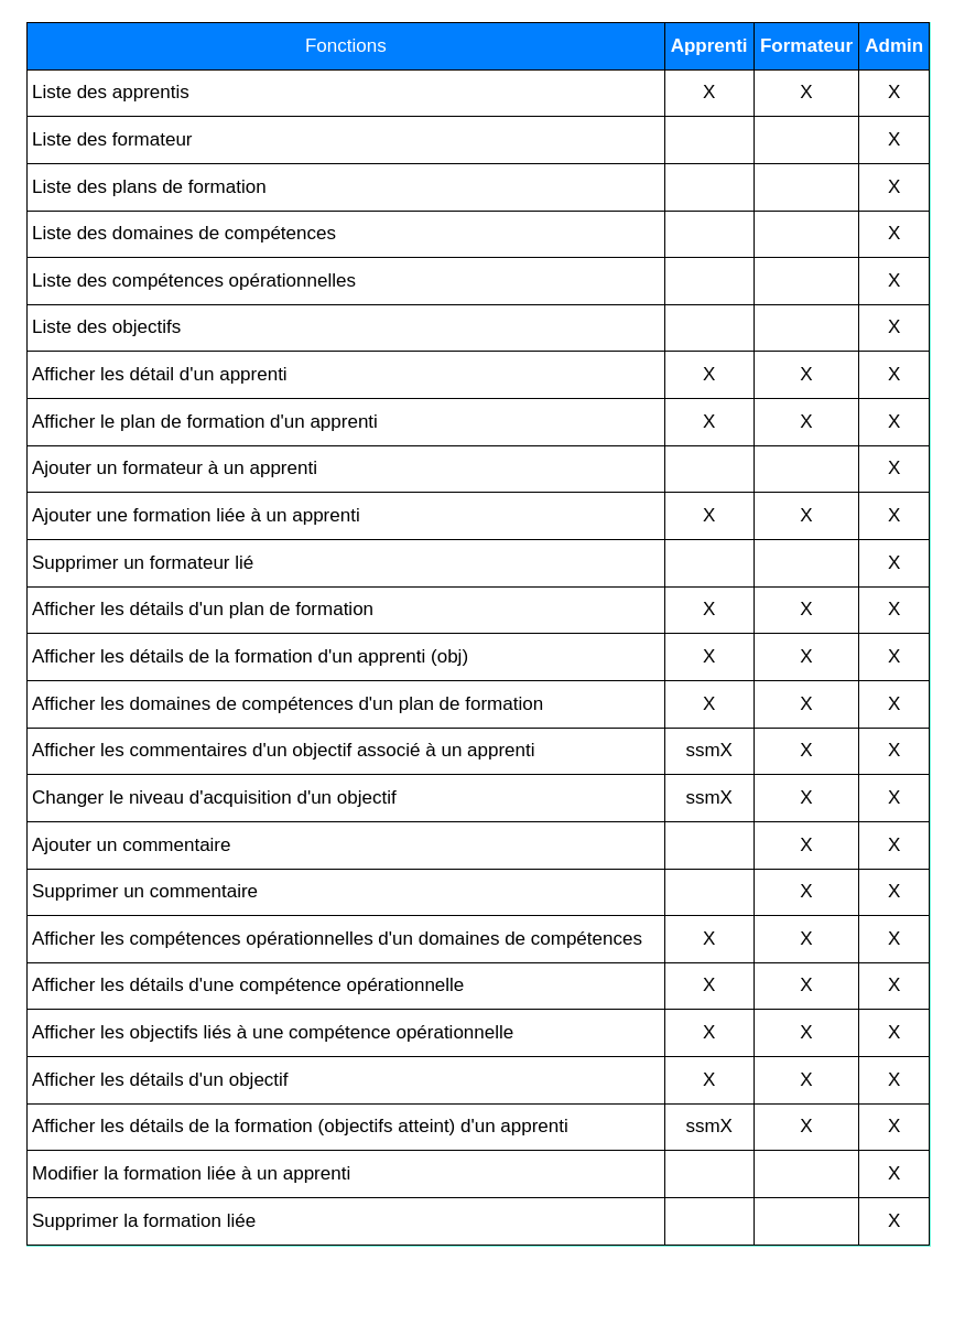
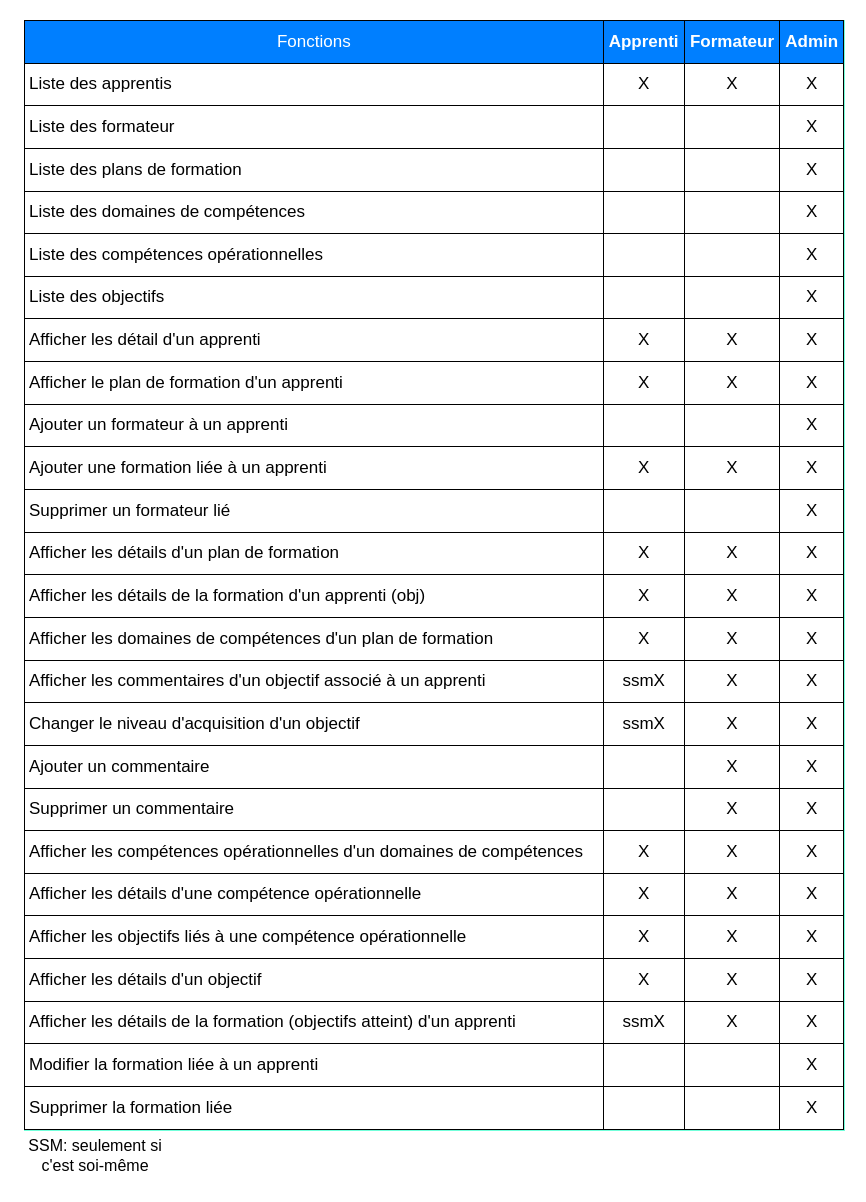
  <mxCell id="0" />
  <mxCell id="1" parent="0" />
  <mxCell id="2" value="&lt;table border=&quot;1&quot; cellpadding=&quot;4&quot; style=&quot;width: 100% ; height: 100% ; border-collapse: collapse ; background-color: rgb(255 , 255 , 255) ; font-size: 17px ; border: 1px solid black&quot; width=&quot;100%&quot;&gt;&lt;tbody style=&quot;font-size: 17px&quot;&gt;&lt;tr style=&quot;color: rgb(255 , 255 , 255) ; border: 1px solid black ; font-size: 17px&quot;&gt;&lt;td style=&quot;text-align: center ; font-size: 17px ; background-color: rgb(0 , 127 , 255)&quot;&gt;Fonctions&lt;/td&gt;&lt;th style=&quot;text-align: center ; font-size: 17px ; background-color: rgb(0 , 127 , 255)&quot;&gt;Apprenti&lt;/th&gt;&lt;th style=&quot;text-align: center ; font-size: 17px ; background-color: rgb(0 , 127 , 255)&quot;&gt;Formateur&lt;/th&gt;&lt;th style=&quot;text-align: center ; font-size: 17px ; background-color: rgb(0 , 127 , 255)&quot;&gt;Admin&lt;/th&gt;&lt;/tr&gt;&lt;tr style=&quot;border: 1px solid black ; font-size: 17px&quot;&gt;&lt;td style=&quot;font-size: 17px&quot;&gt;Liste des apprentis&lt;/td&gt;&lt;td style=&quot;text-align: center ; font-size: 17px&quot;&gt;X&lt;/td&gt;&lt;td style=&quot;text-align: center ; font-size: 17px&quot;&gt;X&lt;/td&gt;&lt;td style=&quot;text-align: center ; font-size: 17px&quot;&gt;X&lt;/td&gt;&lt;/tr&gt;&lt;tr style=&quot;border: 1px solid black ; font-size: 17px&quot;&gt;&lt;td style=&quot;font-size: 17px&quot;&gt;Liste des formateur&lt;/td&gt;&lt;td style=&quot;text-align: center ; font-size: 17px&quot;&gt;&lt;br style=&quot;font-size: 17px&quot;&gt;&lt;/td&gt;&lt;td style=&quot;text-align: center ; font-size: 17px&quot;&gt;&lt;br style=&quot;font-size: 17px&quot;&gt;&lt;/td&gt;&lt;td style=&quot;text-align: center ; font-size: 17px&quot;&gt;X&lt;/td&gt;&lt;/tr&gt;&lt;tr style=&quot;border: 1px solid black ; font-size: 17px&quot;&gt;&lt;td style=&quot;font-size: 17px&quot;&gt;Liste des plans de formation&lt;/td&gt;&lt;td style=&quot;text-align: center ; font-size: 17px&quot;&gt;&lt;br style=&quot;font-size: 17px&quot;&gt;&lt;/td&gt;&lt;td style=&quot;text-align: center ; font-size: 17px&quot;&gt;&lt;br style=&quot;font-size: 17px&quot;&gt;&lt;/td&gt;&lt;td style=&quot;text-align: center ; font-size: 17px&quot;&gt;X&lt;/td&gt;&lt;/tr&gt;&lt;tr style=&quot;border: 1px solid black ; font-size: 17px&quot;&gt;&lt;td style=&quot;font-size: 17px&quot;&gt;Liste des domaines de compétences&lt;/td&gt;&lt;td style=&quot;text-align: center ; font-size: 17px&quot;&gt;&lt;br style=&quot;font-size: 17px&quot;&gt;&lt;/td&gt;&lt;td style=&quot;text-align: center ; font-size: 17px&quot;&gt;&lt;br style=&quot;font-size: 17px&quot;&gt;&lt;/td&gt;&lt;td style=&quot;text-align: center ; font-size: 17px&quot;&gt;X&lt;/td&gt;&lt;/tr&gt;&lt;tr style=&quot;font-size: 17px&quot;&gt;&lt;td style=&quot;font-size: 17px&quot;&gt;Liste des compétences opérationnelles&lt;/td&gt;&lt;td style=&quot;font-size: 17px&quot;&gt;&lt;br style=&quot;font-size: 17px&quot;&gt;&lt;/td&gt;&lt;td style=&quot;font-size: 17px&quot;&gt;&lt;br style=&quot;font-size: 17px&quot;&gt;&lt;/td&gt;&lt;td style=&quot;text-align: center ; font-size: 17px&quot;&gt;X&lt;/td&gt;&lt;/tr&gt;&lt;tr style=&quot;font-size: 17px&quot;&gt;&lt;td style=&quot;font-size: 17px&quot;&gt;Liste des objectifs&lt;/td&gt;&lt;td style=&quot;font-size: 17px&quot;&gt;&lt;br style=&quot;font-size: 17px&quot;&gt;&lt;/td&gt;&lt;td style=&quot;font-size: 17px&quot;&gt;&lt;br style=&quot;font-size: 17px&quot;&gt;&lt;/td&gt;&lt;td style=&quot;text-align: center ; font-size: 17px&quot;&gt;X&lt;/td&gt;&lt;/tr&gt;&lt;tr style=&quot;font-size: 17px&quot;&gt;&lt;td style=&quot;font-size: 17px&quot;&gt;Afficher les détail d'un apprenti&lt;/td&gt;&lt;td style=&quot;text-align: center ; font-size: 17px&quot;&gt;X&lt;/td&gt;&lt;td style=&quot;text-align: center ; font-size: 17px&quot;&gt;X&lt;/td&gt;&lt;td style=&quot;text-align: center ; font-size: 17px&quot;&gt;X&lt;/td&gt;&lt;/tr&gt;&lt;tr style=&quot;font-size: 17px&quot;&gt;&lt;td style=&quot;font-size: 17px&quot;&gt;Afficher le plan de formation d'un apprenti&lt;/td&gt;&lt;td style=&quot;text-align: center ; font-size: 17px&quot;&gt;X&lt;/td&gt;&lt;td style=&quot;text-align: center ; font-size: 17px&quot;&gt;X&lt;/td&gt;&lt;td style=&quot;text-align: center ; font-size: 17px&quot;&gt;X&lt;/td&gt;&lt;/tr&gt;&lt;tr style=&quot;font-size: 17px&quot;&gt;&lt;td style=&quot;font-size: 17px&quot;&gt;Ajouter un formateur à un apprenti&lt;/td&gt;&lt;td style=&quot;text-align: center ; font-size: 17px&quot;&gt;&lt;br style=&quot;font-size: 17px&quot;&gt;&lt;/td&gt;&lt;td style=&quot;text-align: center ; font-size: 17px&quot;&gt;&lt;br style=&quot;font-size: 17px&quot;&gt;&lt;/td&gt;&lt;td style=&quot;text-align: center ; font-size: 17px&quot;&gt;X&lt;/td&gt;&lt;/tr&gt;&lt;tr style=&quot;font-size: 17px&quot;&gt;&lt;td style=&quot;font-size: 17px&quot;&gt;Ajouter une formation liée à un apprenti&lt;/td&gt;&lt;td style=&quot;text-align: center ; font-size: 17px&quot;&gt;X&lt;/td&gt;&lt;td style=&quot;text-align: center ; font-size: 17px&quot;&gt;X&lt;/td&gt;&lt;td style=&quot;text-align: center ; font-size: 17px&quot;&gt;X&lt;/td&gt;&lt;/tr&gt;&lt;tr style=&quot;font-size: 17px&quot;&gt;&lt;td style=&quot;font-size: 17px&quot;&gt;Supprimer un formateur lié&lt;/td&gt;&lt;td style=&quot;text-align: center ; font-size: 17px&quot;&gt;&lt;br style=&quot;font-size: 17px&quot;&gt;&lt;/td&gt;&lt;td style=&quot;text-align: center ; font-size: 17px&quot;&gt;&lt;br style=&quot;font-size: 17px&quot;&gt;&lt;/td&gt;&lt;td style=&quot;text-align: center ; font-size: 17px&quot;&gt;X&lt;/td&gt;&lt;/tr&gt;&lt;tr style=&quot;font-size: 17px&quot;&gt;&lt;td style=&quot;font-size: 17px&quot;&gt;Afficher les détails d'un plan de formation&lt;/td&gt;&lt;td style=&quot;text-align: center ; font-size: 17px&quot;&gt;X&lt;/td&gt;&lt;td style=&quot;text-align: center ; font-size: 17px&quot;&gt;X&lt;/td&gt;&lt;td style=&quot;text-align: center ; font-size: 17px&quot;&gt;X&lt;/td&gt;&lt;/tr&gt;&lt;tr style=&quot;font-size: 17px&quot;&gt;&lt;td style=&quot;font-size: 17px&quot;&gt;Afficher les détails de la formation d'un apprenti (obj)&lt;/td&gt;&lt;td style=&quot;text-align: center ; font-size: 17px&quot;&gt;X&lt;/td&gt;&lt;td style=&quot;text-align: center ; font-size: 17px&quot;&gt;X&lt;/td&gt;&lt;td style=&quot;text-align: center ; font-size: 17px&quot;&gt;X&lt;/td&gt;&lt;/tr&gt;&lt;tr style=&quot;font-size: 17px&quot;&gt;&lt;td style=&quot;font-size: 17px&quot;&gt;Afficher les domaines de compétences d'un plan de formation&lt;/td&gt;&lt;td style=&quot;text-align: center ; font-size: 17px&quot;&gt;X&lt;/td&gt;&lt;td style=&quot;text-align: center ; font-size: 17px&quot;&gt;X&lt;/td&gt;&lt;td style=&quot;text-align: center ; font-size: 17px&quot;&gt;X&lt;/td&gt;&lt;/tr&gt;&lt;tr style=&quot;font-size: 17px&quot;&gt;&lt;td style=&quot;font-size: 17px&quot;&gt;Afficher les commentaires d'un objectif associé à un apprenti&lt;/td&gt;&lt;td style=&quot;text-align: center ; font-size: 17px&quot;&gt;ssmX&lt;/td&gt;&lt;td style=&quot;text-align: center ; font-size: 17px&quot;&gt;X&lt;/td&gt;&lt;td style=&quot;text-align: center ; font-size: 17px&quot;&gt;X&lt;/td&gt;&lt;/tr&gt;&lt;tr style=&quot;font-size: 17px&quot;&gt;&lt;td style=&quot;font-size: 17px&quot;&gt;Changer le niveau d'acquisition d'un objectif&lt;/td&gt;&lt;td style=&quot;text-align: center ; font-size: 17px&quot;&gt;ssmX&lt;/td&gt;&lt;td style=&quot;text-align: center ; font-size: 17px&quot;&gt;X&lt;/td&gt;&lt;td style=&quot;text-align: center ; font-size: 17px&quot;&gt;X&lt;/td&gt;&lt;/tr&gt;&lt;tr style=&quot;font-size: 17px&quot;&gt;&lt;td style=&quot;font-size: 17px&quot;&gt;Ajouter un commentaire&lt;/td&gt;&lt;td style=&quot;font-size: 17px&quot;&gt;&lt;br style=&quot;font-size: 17px&quot;&gt;&lt;/td&gt;&lt;td style=&quot;text-align: center ; font-size: 17px&quot;&gt;X&lt;/td&gt;&lt;td style=&quot;text-align: center ; font-size: 17px&quot;&gt;X&lt;/td&gt;&lt;/tr&gt;&lt;tr style=&quot;font-size: 17px&quot;&gt;&lt;td style=&quot;font-size: 17px&quot;&gt;Supprimer un commentaire&lt;/td&gt;&lt;td style=&quot;font-size: 17px&quot;&gt;&lt;br style=&quot;font-size: 17px&quot;&gt;&lt;/td&gt;&lt;td style=&quot;text-align: center ; font-size: 17px&quot;&gt;X&lt;/td&gt;&lt;td style=&quot;text-align: center ; font-size: 17px&quot;&gt;X&lt;/td&gt;&lt;/tr&gt;&lt;tr style=&quot;font-size: 17px&quot;&gt;&lt;td style=&quot;font-size: 17px&quot;&gt;Afficher les compétences opérationnelles d'un domaines de compétences&lt;/td&gt;&lt;td style=&quot;text-align: center ; font-size: 17px&quot;&gt;X&lt;/td&gt;&lt;td style=&quot;text-align: center ; font-size: 17px&quot;&gt;X&lt;/td&gt;&lt;td style=&quot;text-align: center ; font-size: 17px&quot;&gt;X&lt;/td&gt;&lt;/tr&gt;&lt;tr style=&quot;font-size: 17px&quot;&gt;&lt;td style=&quot;font-size: 17px&quot;&gt;Afficher les détails d'une compétence opérationnelle&lt;/td&gt;&lt;td style=&quot;text-align: center ; font-size: 17px&quot;&gt;X&lt;/td&gt;&lt;td style=&quot;text-align: center ; font-size: 17px&quot;&gt;X&lt;/td&gt;&lt;td style=&quot;text-align: center ; font-size: 17px&quot;&gt;X&lt;/td&gt;&lt;/tr&gt;&lt;tr style=&quot;font-size: 17px&quot;&gt;&lt;td style=&quot;font-size: 17px&quot;&gt;Afficher les objectifs liés à une compétence opérationnelle&lt;/td&gt;&lt;td style=&quot;text-align: center ; font-size: 17px&quot;&gt;X&lt;/td&gt;&lt;td style=&quot;text-align: center ; font-size: 17px&quot;&gt;X&lt;/td&gt;&lt;td style=&quot;text-align: center ; font-size: 17px&quot;&gt;X&lt;/td&gt;&lt;/tr&gt;&lt;tr style=&quot;font-size: 17px&quot;&gt;&lt;td style=&quot;font-size: 17px&quot;&gt;Afficher les détails d'un objectif&lt;/td&gt;&lt;td style=&quot;text-align: center ; font-size: 17px&quot;&gt;X&lt;/td&gt;&lt;td style=&quot;text-align: center ; font-size: 17px&quot;&gt;X&lt;/td&gt;&lt;td style=&quot;text-align: center ; font-size: 17px&quot;&gt;X&lt;/td&gt;&lt;/tr&gt;&lt;tr style=&quot;font-size: 17px&quot;&gt;&lt;td style=&quot;font-size: 17px&quot;&gt;Afficher les détails de la formation (objectifs atteint) d'un apprenti&lt;/td&gt;&lt;td style=&quot;text-align: center ; font-size: 17px&quot;&gt;ssmX&lt;/td&gt;&lt;td style=&quot;text-align: center ; font-size: 17px&quot;&gt;X&lt;/td&gt;&lt;td style=&quot;text-align: center ; font-size: 17px&quot;&gt;X&lt;/td&gt;&lt;/tr&gt;&lt;tr style=&quot;font-size: 17px&quot;&gt;&lt;td style=&quot;font-size: 17px&quot;&gt;Modifier la formation liée à un apprenti&lt;/td&gt;&lt;td style=&quot;font-size: 17px&quot;&gt;&lt;br style=&quot;font-size: 17px&quot;&gt;&lt;/td&gt;&lt;td style=&quot;font-size: 17px&quot;&gt;&lt;br style=&quot;font-size: 17px&quot;&gt;&lt;/td&gt;&lt;td style=&quot;text-align: center ; font-size: 17px&quot;&gt;X&lt;/td&gt;&lt;/tr&gt;&lt;tr style=&quot;font-size: 17px&quot;&gt;&lt;td style=&quot;font-size: 17px&quot;&gt;Supprimer la formation liée&lt;/td&gt;&lt;td style=&quot;font-size: 17px&quot;&gt;&lt;br style=&quot;font-size: 17px&quot;&gt;&lt;/td&gt;&lt;td style=&quot;font-size: 17px&quot;&gt;&lt;br style=&quot;font-size: 17px&quot;&gt;&lt;/td&gt;&lt;td style=&quot;text-align: center ; font-size: 17px&quot;&gt;X&lt;/td&gt;&lt;/tr&gt;&lt;/tbody&gt;&lt;/table&gt;" style="text;html=1;strokeColor=#73FFDA;fillColor=#ffffff;overflow=fill;rounded=0;fontSize=17;labelBorderColor=none;" vertex="1" parent="1"><mxGeometry x="24" width="820" height="1110" as="geometry" y="20" /></mxCell>
+ <mxCell id="3" value="&lt;font style=&quot;font-size: 16px&quot;&gt;SSM: seulement si c'est soi-même&lt;/font&gt;" style="text;html=1;strokeColor=none;fillColor=none;align=center;verticalAlign=middle;whiteSpace=wrap;rounded=0;" vertex="1" parent="1"><mxGeometry y="1130" width="150" height="50" as="geometry" x="20" /></mxCell>
